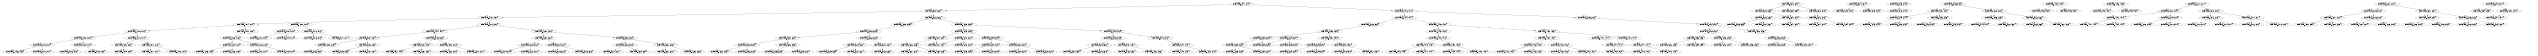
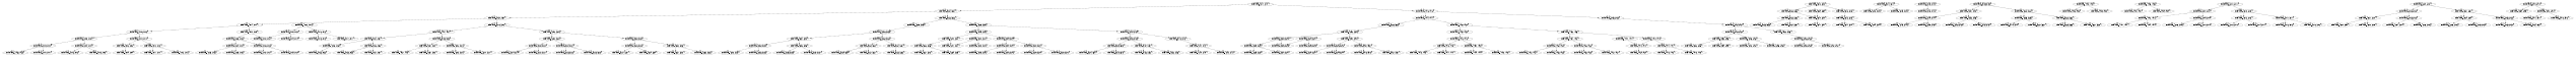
  digraph {
    n1 [label="Node{data=[5447, 5447]}"]
    n2 [label="Node{data=[5234, 5234]}"]
    n3 [label="Node{data=[7976, 7976]}"]
    n4 [label="Node{data=[2030, 2030]}"]
    n5 [label="Node{data=[5266, 5266]}"]
    n6 [label="Node{data=[7944, 7944]}"]
    n7 [label="Node{data=[8035, 8035]}"]
    n8 [label="Node{data=[2014, 2014]}"]
    n9 [label="Node{data=[5218, 5218]}"]
    n10 [label="Node{data=[5250, 5250]}"]
    n11 [label="Node{data=[5303, 5303]}"]
    n12 [label="Node{data=[2006, 2006]}"]
    n13 [label="Node{data=[2022, 2022]}"]
    n14 [label="Node{data=[4924, 4924]}"]
    n15 [label="Node{data=[5226, 5226]}"]
    n16 [label="Node{data=[2002, 2002]}"]
    n17 [label="Node{data=[2010, 2010]}"]
    n18 [label="Node{data=[2026, 2026]}"]
    n19 [label="Node{data=[2021, 2021]}"]
    n20 [label="Node{data=[2000, 2000]}"]
    n21 [label="Node{data=[2004, 2004]}"]
    n22 [label="Node{data=[2008, 2008]}"]
    n23 [label="Node{data=[2012, 2012]}"]
    n24 [label="Node{data=[1965, 1965]}"]
    n25 [label="Node{data=[2001, 2001]}"]
    n26 [label="Node{data=[2003, 2003]}"]
    n27 [label="Node{data=[2005, 2005]}"]
    n28 [label="Node{data=[2009, 2009]}"]
    n29 [label="Node{data=[2011, 2011]}"]
    n30 [label="Node{data=[2013, 2013]}"]
    n31 [label="Node{data=[2018, 2018]}"]
    n32 [label="Node{data=[2016, 2016]}"]
    n33 [label="Node{data=[2020, 2020]}"]
    n34 [label="Node{data=[2024, 2024]}"]
    n35 [label="Node{data=[2028, 2028]}"]
    n36 [label="Node{data=[2015, 2015]}"]
    n37 [label="Node{data=[2017, 2017]}"]
    n38 [label="Node{data=[2019, 2019]}"]
    n39 [label="Node{data=[2023, 2023]}"]
    n40 [label="Node{data=[2025, 2025]}"]
    n41 [label="Node{data=[2027, 2027]}"]
    n42 [label="Node{data=[2029, 2029]}"]
    n43 [label="Node{data=[2034, 2034]}"]
    n44 [label="Node{data=[5153, 5153]}"]
    n45 [label="Node{data=[5222, 5222]}"]
    n46 [label="Node{data=[5230, 5230]}"]
    n47 [label="Node{data=[2032, 2032]}"]
    n48 [label="Node{data=[2036, 2036]}"]
    n49 [label="Node{data=[5021, 5021]}"]
    n50 [label="Node{data=[5216, 5216]}"]
    n51 [label="Node{data=[2033, 2033]}"]
    n52 [label="Node{data=[2035, 2035]}"]
    n53 [label="Node{data=[2037, 2037]}"]
    n54 [label="Node{data=[4987, 4987]}"]
    n55 [label="Node{data=[5031, 5031]}"]
    n56 [label="Node{data=[5215, 5215]}"]
    n57 [label="Node{data=[5217, 5217]}"]
    n58 [label="Node{data=[5220, 5220]}"]
    n59 [label="Node{data=[5224, 5224]}"]
    n60 [label="Node{data=[5228, 5228]}"]
    n61 [label="Node{data=[5232, 5232]}"]
    n62 [label="Node{data=[5219, 5219]}"]
    n63 [label="Node{data=[5221, 5221]}"]
    n64 [label="Node{data=[5223, 5223]}"]
    n65 [label="Node{data=[5225, 5225]}"]
    n66 [label="Node{data=[5227, 5227]}"]
    n67 [label="Node{data=[5229, 5229]}"]
    n68 [label="Node{data=[5231, 5231]}"]
    n69 [label="Node{data=[5233, 5233]}"]
    n70 [label="Node{data=[5258, 5258]}"]
    n71 [label="Node{data=[5295, 5295]}"]
    n72 [label="Node{data=[5439, 5439]}"]
    n73 [label="Node{data=[5242, 5242]}"]
    n74 [label="Node{data=[5238, 5238]}"]
    n75 [label="Node{data=[5246, 5246]}"]
    n76 [label="Node{data=[5254, 5254]}"]
    n77 [label="Node{data=[5262, 5262]}"]
    n78 [label="Node{data=[5236, 5236]}"]
    n79 [label="Node{data=[5240, 5240]}"]
    n80 [label="Node{data=[5248, 5248]}"]
    n81 [label="Node{data=[5235, 5235]}"]
    n82 [label="Node{data=[5237, 5237]}"]
    n83 [label="Node{data=[5241, 5241]}"]
    n84 [label="Node{data=[5239, 5239]}"]
    n85 [label="Node{data=[5244, 5244]}"]
    n86 [label="Node{data=[5243, 5243]}"]
    n87 [label="Node{data=[5245, 5245]}"]
    n88 [label="Node{data=[5247, 5247]}"]
    n89 [label="Node{data=[5249, 5249]}"]
    n90 [label="Node{data=[5252, 5252]}"]
    n91 [label="Node{data=[5256, 5256]}"]
    n92 [label="Node{data=[5260, 5260]}"]
    n93 [label="Node{data=[5264, 5264]}"]
    n94 [label="Node{data=[5251, 5251]}"]
    n95 [label="Node{data=[5253, 5253]}"]
    n96 [label="Node{data=[5255, 5255]}"]
    n97 [label="Node{data=[5257, 5257]}"]
    n98 [label="Node{data=[5259, 5259]}"]
    n99 [label="Node{data=[5261, 5261]}"]
    n100 [label="Node{data=[5263, 5263]}"]
    n101 [label="Node{data=[5270, 5270]}"]
    n102 [label="Node{data=[5299, 5299]}"]
    n103 [label="Node{data=[5435, 5435]}"]
    n104 [label="Node{data=[5443, 5443]}"]
    n105 [label="Node{data=[5268, 5268]}"]
    n106 [label="Node{data=[5271, 5271]}"]
    n107 [label="Node{data=[5297, 5297]}"]
    n108 [label="Node{data=[5301, 5301]}"]
    n109 [label="Node{data=[5267, 5267]}"]
    n110 [label="Node{data=[5269, 5269]}"]
    n111 [label="Node{data=[5272, 5272]}"]
    n112 [label="Node{data=[5273, 5273]}"]
    n113 [label="Node{data=[5296, 5296]}"]
    n114 [label="Node{data=[5298, 5298]}"]
    n115 [label="Node{data=[5300, 5300]}"]
    n116 [label="Node{data=[5302, 5302]}"]
    n117 [label="Node{data=[5305, 5305]}"]
    n118 [label="Node{data=[5437, 5437]}"]
    n119 [label="Node{data=[5441, 5441]}"]
    n120 [label="Node{data=[5304, 5304]}"]
    n121 [label="Node{data=[5345, 5345]}"]
    n122 [label="Node{data=[5436, 5436]}"]
    n123 [label="Node{data=[5438, 5438]}"]
    n124 [label="Node{data=[5440, 5440]}"]
    n125 [label="Node{data=[5442, 5442]}"]
    n126 [label="Node{data=[5445, 5445]}"]
    n127 [label="Node{data=[5446, 5446]}"]
    n128 [label="Node{data=[5888, 5888]}"]
    n129 [label="Node{data=[7960, 7960]}"]
    n130 [label="Node{data=[8964, 8964]}"]
    n131 [label="Node{data=[5896, 5896]}"]
    n132 [label="Node{data=[7952, 7952]}"]
    n133 [label="Node{data=[7968, 7968]}"]
    n134 [label="Node{data=[5455, 5455]}"]
    n135 [label="Node{data=[5451, 5451]}"]
    n136 [label="Node{data=[5884, 5884]}"]
    n137 [label="Node{data=[5892, 5892]}"]
    n138 [label="Node{data=[5900, 5900]}"]
    n139 [label="Node{data=[5449, 5449]}"]
    n140 [label="Node{data=[5453, 5453]}"]
    n141 [label="Node{data=[5855, 5855]}"]
    n142 [label="Node{data=[5886, 5886]}"]
    n143 [label="Node{data=[5448, 5448]}"]
    n144 [label="Node{data=[5450, 5450]}"]
    n145 [label="Node{data=[5452, 5452]}"]
    n146 [label="Node{data=[5454, 5454]}"]
    n147 [label="Node{data=[5479, 5479]}"]
    n148 [label="Node{data=[5881, 5881]}"]
    n149 [label="Node{data=[5885, 5885]}"]
    n150 [label="Node{data=[5887, 5887]}"]
    n151 [label="Node{data=[5890, 5890]}"]
    n152 [label="Node{data=[5893, 5893]}"]
    n153 [label="Node{data=[5898, 5898]}"]
    n154 [label="Node{data=[5931, 5931]}"]
    n155 [label="Node{data=[5889, 5889]}"]
    n156 [label="Node{data=[5891, 5891]}"]
    n157 [label="Node{data=[5894, 5894]}"]
    n158 [label="Node{data=[5895, 5895]}"]
    n159 [label="Node{data=[5897, 5897]}"]
    n160 [label="Node{data=[5899, 5899]}"]
    n161 [label="Node{data=[5915, 5915]}"]
    n162 [label="Node{data=[5961, 5961]}"]
    n163 [label="Node{data=[7948, 7948]}"]
    n164 [label="Node{data=[7964, 7964]}"]
    n165 [label="Node{data=[7972, 7972]}"]
    n166 [label="Node{data=[7946, 7946]}"]
    n167 [label="Node{data=[7950, 7950]}"]
    n168 [label="Node{data=[7945, 7945]}"]
    n169 [label="Node{data=[7947, 7947]}"]
    n170 [label="Node{data=[7949, 7949]}"]
    n171 [label="Node{data=[7951, 7951]}"]
    n172 [label="Node{data=[7954, 7954]}"]
    n173 [label="Node{data=[7953, 7953]}"]
    n174 [label="Node{data=[7955, 7955]}"]
    n175 [label="Node{data=[7958, 7958]}"]
    n176 [label="Node{data=[7957, 7957]}"]
    n177 [label="Node{data=[7959, 7959]}"]
    n178 [label="Node{data=[7962, 7962]}"]
    n179 [label="Node{data=[7966, 7966]}"]
    n180 [label="Node{data=[7970, 7970]}"]
    n181 [label="Node{data=[7974, 7974]}"]
    n182 [label="Node{data=[7961, 7961]}"]
    n183 [label="Node{data=[7963, 7963]}"]
    n184 [label="Node{data=[7965, 7965]}"]
    n185 [label="Node{data=[7967, 7967]}"]
    n186 [label="Node{data=[7969, 7969]}"]
    n187 [label="Node{data=[7973, 7973]}"]
    n188 [label="Node{data=[7975, 7975]}"]
    n189 [label="Node{data=[7971, 7971]}"]
    n190 [label="Node{data=[8960, 8960]}"]
    n191 [label="Node{data=[8968, 8968]}"]
    n192 [label="Node{data=[8011, 8011]}"]
    n193 [label="Node{data=[8007, 8007]}"]
    n194 [label="Node{data=[8015, 8015]}"]
    n195 [label="Node{data=[8027, 8027]}"]
    n196 [label="Node{data=[8023, 8023]}"]
    n197 [label="Node{data=[8031, 8031]}"]
    n198 [label="Node{data=[7978, 7978]}"]
    n199 [label="Node{data=[8009, 8009]}"]
    n200 [label="Node{data=[8013, 8013]}"]
    n201 [label="Node{data=[8017, 8017]}"]
    n202 [label="Node{data=[7977, 7977]}"]
    n203 [label="Node{data=[7979, 7979]}"]
    n204 [label="Node{data=[8008, 8008]}"]
    n205 [label="Node{data=[8010, 8010]}"]
    n206 [label="Node{data=[8012, 8012]}"]
    n207 [label="Node{data=[8014, 8014]}"]
    n208 [label="Node{data=[8016, 8016]}"]
    n209 [label="Node{data=[8018, 8018]}"]
    n210 [label="Node{data=[8021, 8021]}"]
    n211 [label="Node{data=[8025, 8025]}"]
    n212 [label="Node{data=[8029, 8029]}"]
    n213 [label="Node{data=[8033, 8033]}"]
    n214 [label="Node{data=[8020, 8020]}"]
    n215 [label="Node{data=[8022, 8022]}"]
    n216 [label="Node{data=[8024, 8024]}"]
    n217 [label="Node{data=[8026, 8026]}"]
    n218 [label="Node{data=[8028, 8028]}"]
    n219 [label="Node{data=[8030, 8030]}"]
    n220 [label="Node{data=[8032, 8032]}"]
    n221 [label="Node{data=[8034, 8034]}"]
    n222 [label="Node{data=[8958, 8958]}"]
    n223 [label="Node{data=[8962, 8962]}"]
    n224 [label="Node{data=[8966, 8966]}"]
    n225 [label="Node{data=[8036, 8036]}"]
    n226 [label="Node{data=[8959, 8959]}"]
    n227 [label="Node{data=[8961, 8961]}"]
    n228 [label="Node{data=[8963, 8963]}"]
    n229 [label="Node{data=[8965, 8965]}"]
    n230 [label="Node{data=[8967, 8967]}"]
    n231 [label="Node{data=[8970, 8970]}"]
    n232 [label="Node{data=[8969, 8969]}"]
    n233 [label="Node{data=[8972, 8972]}"]
    n234 [label="Node{data=[8971, 8971]}"]
+   n235 [label="Node{data=[8973, 8973]}"]
    n1 -> n2
    n1 -> n3
    n2 -> n4
    n2 -> n5
    n3 -> n6
    n3 -> n7
    n4 -> n8
    n4 -> n9
    n5 -> n10
    n5 -> n11
    n6 -> n128
    n6 -> n129
    n7 -> n130
    n8 -> n12
    n8 -> n13
    n9 -> n14
    n9 -> n15
    n10 -> n70
    n11 -> n71
    n11 -> n72
    n12 -> n16
    n12 -> n17
    n13 -> n18
    n13 -> n19
    n14 -> n43
    n14 -> n44
    n15 -> n45
    n15 -> n46
    n16 -> n20
    n16 -> n21
    n17 -> n22
    n17 -> n23
    n18 -> n34
    n18 -> n35
    n20 -> n24
    n20 -> n25
    n21 -> n26
    n21 -> n27
    n22 -> n28
    n23 -> n29
    n23 -> n30
    n31 -> n32
    n31 -> n33
    n32 -> n36
    n32 -> n37
    n33 -> n19
    n33 -> n38
    n34 -> n39
    n34 -> n40
    n35 -> n41
    n35 -> n42
    n43 -> n47
    n43 -> n48
    n44 -> n49
    n44 -> n50
    n45 -> n58
    n45 -> n59
    n46 -> n60
    n46 -> n61
    n47 -> n51
    n48 -> n52
    n48 -> n53
    n49 -> n54
    n49 -> n55
    n50 -> n56
    n50 -> n57
    n58 -> n62
    n58 -> n63
    n59 -> n64
    n59 -> n65
    n60 -> n66
    n60 -> n67
    n61 -> n68
    n61 -> n69
    n70 -> n76
    n70 -> n77
    n71 -> n101
    n71 -> n102
    n72 -> n103
    n72 -> n104
    n73 -> n74
    n73 -> n75
    n74 -> n78
    n74 -> n79
    n75 -> n80
    n76 -> n90
    n76 -> n91
    n77 -> n92
    n77 -> n93
    n78 -> n81
    n78 -> n82
    n79 -> n83
    n80 -> n88
    n80 -> n89
    n84 -> n79
    n85 -> n86
    n85 -> n87
    n90 -> n94
    n90 -> n95
    n91 -> n96
    n91 -> n97
    n92 -> n98
    n92 -> n99
    n93 -> n100
    n101 -> n105
    n101 -> n106
    n102 -> n107
    n102 -> n108
    n103 -> n117
    n103 -> n118
    n104 -> n119
    n105 -> n109
    n105 -> n110
    n107 -> n113
    n107 -> n114
    n108 -> n115
    n108 -> n116
    n111 -> n106
    n111 -> n112
    n117 -> n120
    n117 -> n121
    n118 -> n122
    n118 -> n123
    n119 -> n124
    n119 -> n125
    n126 -> n127
    n128 -> n131
    n129 -> n132
    n129 -> n133
    n130 -> n190
    n130 -> n191
    n131 -> n137
    n131 -> n138
    n132 -> n163
    n133 -> n164
    n133 -> n165
    n134 -> n135
    n134 -> n136
    n135 -> n139
    n135 -> n140
    n136 -> n141
    n136 -> n142
    n137 -> n151
    n137 -> n152
    n138 -> n153
    n138 -> n154
    n139 -> n143
    n139 -> n144
    n140 -> n145
    n140 -> n146
    n141 -> n147
    n141 -> n148
    n142 -> n149
    n142 -> n150
    n151 -> n155
    n151 -> n156
    n153 -> n159
    n153 -> n160
    n154 -> n161
    n154 -> n162
    n157 -> n152
    n157 -> n158
    n163 -> n166
    n163 -> n167
    n164 -> n178
    n164 -> n179
    n165 -> n180
    n165 -> n181
    n166 -> n168
    n166 -> n169
    n167 -> n170
    n167 -> n171
    n172 -> n173
    n172 -> n174
    n175 -> n176
    n175 -> n177
    n178 -> n182
    n178 -> n183
    n179 -> n184
    n179 -> n185
    n180 -> n186
    n181 -> n187
    n181 -> n188
    n189 -> n180
    n190 -> n222
    n190 -> n223
    n191 -> n224
    n192 -> n193
    n192 -> n194
    n193 -> n198
    n193 -> n199
    n194 -> n200
    n194 -> n201
    n195 -> n196
    n195 -> n197
    n196 -> n210
    n196 -> n211
    n197 -> n212
    n197 -> n213
    n198 -> n202
    n198 -> n203
    n199 -> n204
    n199 -> n205
    n200 -> n206
    n200 -> n207
    n201 -> n208
    n201 -> n209
    n210 -> n214
    n210 -> n215
    n211 -> n216
    n211 -> n217
    n212 -> n218
    n212 -> n219
    n213 -> n220
    n213 -> n221
    n222 -> n225
    n222 -> n226
    n223 -> n227
    n223 -> n228
    n224 -> n229
    n224 -> n230
    n231 -> n232
    n231 -> n233
    n233 -> n234
+   n233 -> n235
  }
